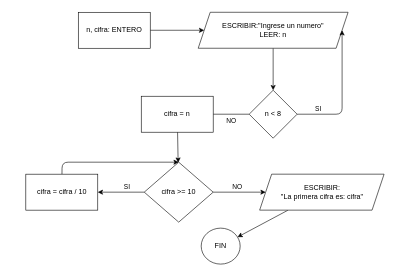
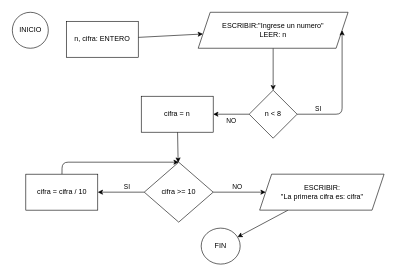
  <mxCell id="0" />
  <mxCell id="1" parent="0" />
+ <mxCell id="2" value="INICIO" style="shape=ellipse;html=1;dashed=0;whitespace=wrap;aspect=fixed;perimeter=ellipsePerimeter;" parent="1" vertex="1"><mxGeometry x="20" y="20" width="60" height="60" as="geometry" /></mxCell>
  <mxCell id="3" value="" style="edgeStyle=none;html=1;" parent="1" source="4" target="6" edge="1"><mxGeometry relative="1" as="geometry" /></mxCell>
- <mxCell id="4" value="n, cifra: ENTERO" style="whiteSpace=wrap;html=1;dashed=0;" parent="1" vertex="1"><mxGeometry x="130" y="20" width="120" height="60" as="geometry" /></mxCell>
+ <mxCell id="4" value="n, cifra: ENTERO" style="whiteSpace=wrap;html=1;dashed=0;" parent="1" vertex="1"><mxGeometry x="110" y="35" width="120" height="60" as="geometry" /></mxCell>
  <mxCell id="5" value="" style="edgeStyle=none;html=1;" parent="1" source="6" target="11" edge="1"><mxGeometry relative="1" as="geometry" /></mxCell>
  <mxCell id="6" value="ESCRIBIR:&quot;Ingrese un numero&quot;&lt;br&gt;LEER: n" style="shape=parallelogram;perimeter=parallelogramPerimeter;whiteSpace=wrap;html=1;fixedSize=1;dashed=0;" parent="1" vertex="1"><mxGeometry x="330" y="20" width="250" height="60" as="geometry" /></mxCell>
  <mxCell id="7" style="edgeStyle=none;html=1;entryX=1;entryY=0.5;entryDx=0;entryDy=0;" parent="1" source="11" target="6" edge="1"><mxGeometry relative="1" as="geometry"><Array as="points"><mxPoint x="570" y="190" /></Array></mxGeometry></mxCell>
  <mxCell id="8" value="SI" style="edgeLabel;html=1;align=center;verticalAlign=middle;resizable=0;points=[];" parent="7" vertex="1" connectable="0"><mxGeometry x="-0.684" y="-2" relative="1" as="geometry"><mxPoint y="-12" as="offset" /></mxGeometry></mxCell>
- <mxCell id="9" value="" style="edgeStyle=none;html=1;endArrow=none;" parent="1" source="11" target="13" edge="1"><mxGeometry relative="1" as="geometry" /></mxCell>
+ <mxCell id="9" value="" style="edgeStyle=none;html=1;" parent="1" source="11" target="13" edge="1"><mxGeometry relative="1" as="geometry" /></mxCell>
  <mxCell id="10" value="NO" style="edgeLabel;html=1;align=center;verticalAlign=middle;resizable=0;points=[];" parent="9" vertex="1" connectable="0"><mxGeometry x="0.033" y="-1" relative="1" as="geometry"><mxPoint y="11" as="offset" /></mxGeometry></mxCell>
  <mxCell id="11" value="n &amp;lt; 8" style="rhombus;whiteSpace=wrap;html=1;dashed=0;" parent="1" vertex="1"><mxGeometry x="415" y="150" width="80" height="80" as="geometry" /></mxCell>
  <mxCell id="12" value="" style="edgeStyle=none;html=1;" parent="1" source="13" target="18" edge="1"><mxGeometry relative="1" as="geometry" /></mxCell>
  <mxCell id="13" value="cifra = n" style="whiteSpace=wrap;html=1;dashed=0;" parent="1" vertex="1"><mxGeometry x="235" y="160" width="120" height="60" as="geometry" /></mxCell>
  <mxCell id="14" value="" style="edgeStyle=none;html=1;" parent="1" source="18" target="20" edge="1"><mxGeometry relative="1" as="geometry" /></mxCell>
  <mxCell id="15" value="NO" style="edgeLabel;html=1;align=center;verticalAlign=middle;resizable=0;points=[];" parent="14" vertex="1" connectable="0"><mxGeometry x="-0.337" y="-1" relative="1" as="geometry"><mxPoint x="10" y="-11" as="offset" /></mxGeometry></mxCell>
  <mxCell id="16" value="" style="edgeStyle=none;html=1;" parent="1" source="18" target="23" edge="1"><mxGeometry relative="1" as="geometry" /></mxCell>
  <mxCell id="17" value="SI" style="edgeLabel;html=1;align=center;verticalAlign=middle;resizable=0;points=[];" parent="16" vertex="1" connectable="0"><mxGeometry x="-0.226" relative="1" as="geometry"><mxPoint y="-10" as="offset" /></mxGeometry></mxCell>
  <mxCell id="18" value="cifra &amp;gt;= 10" style="rhombus;whiteSpace=wrap;html=1;dashed=0;" parent="1" vertex="1"><mxGeometry x="240" y="270" width="115" height="100" as="geometry" /></mxCell>
  <mxCell id="19" value="" style="edgeStyle=none;html=1;" parent="1" source="20" target="21" edge="1"><mxGeometry relative="1" as="geometry" /></mxCell>
  <mxCell id="20" value="ESCRIBIR:&lt;br&gt;&quot;La primera cifra es: cifra&quot;" style="shape=parallelogram;perimeter=parallelogramPerimeter;whiteSpace=wrap;html=1;fixedSize=1;dashed=0;" parent="1" vertex="1"><mxGeometry x="432.5" y="290" width="207.5" height="60" as="geometry" /></mxCell>
  <mxCell id="21" value="FIN" style="ellipse;whiteSpace=wrap;html=1;dashed=0;" parent="1" vertex="1"><mxGeometry x="335" y="380" width="65" height="60" as="geometry" /></mxCell>
  <mxCell id="22" style="edgeStyle=none;html=1;entryX=0.5;entryY=0;entryDx=0;entryDy=0;" parent="1" source="23" target="18" edge="1"><mxGeometry relative="1" as="geometry"><Array as="points"><mxPoint x="103" y="270" /></Array></mxGeometry></mxCell>
  <mxCell id="23" value="cifra = cifra / 10" style="whiteSpace=wrap;html=1;dashed=0;" parent="1" vertex="1"><mxGeometry x="42.5" y="290" width="120" height="60" as="geometry" /></mxCell>
